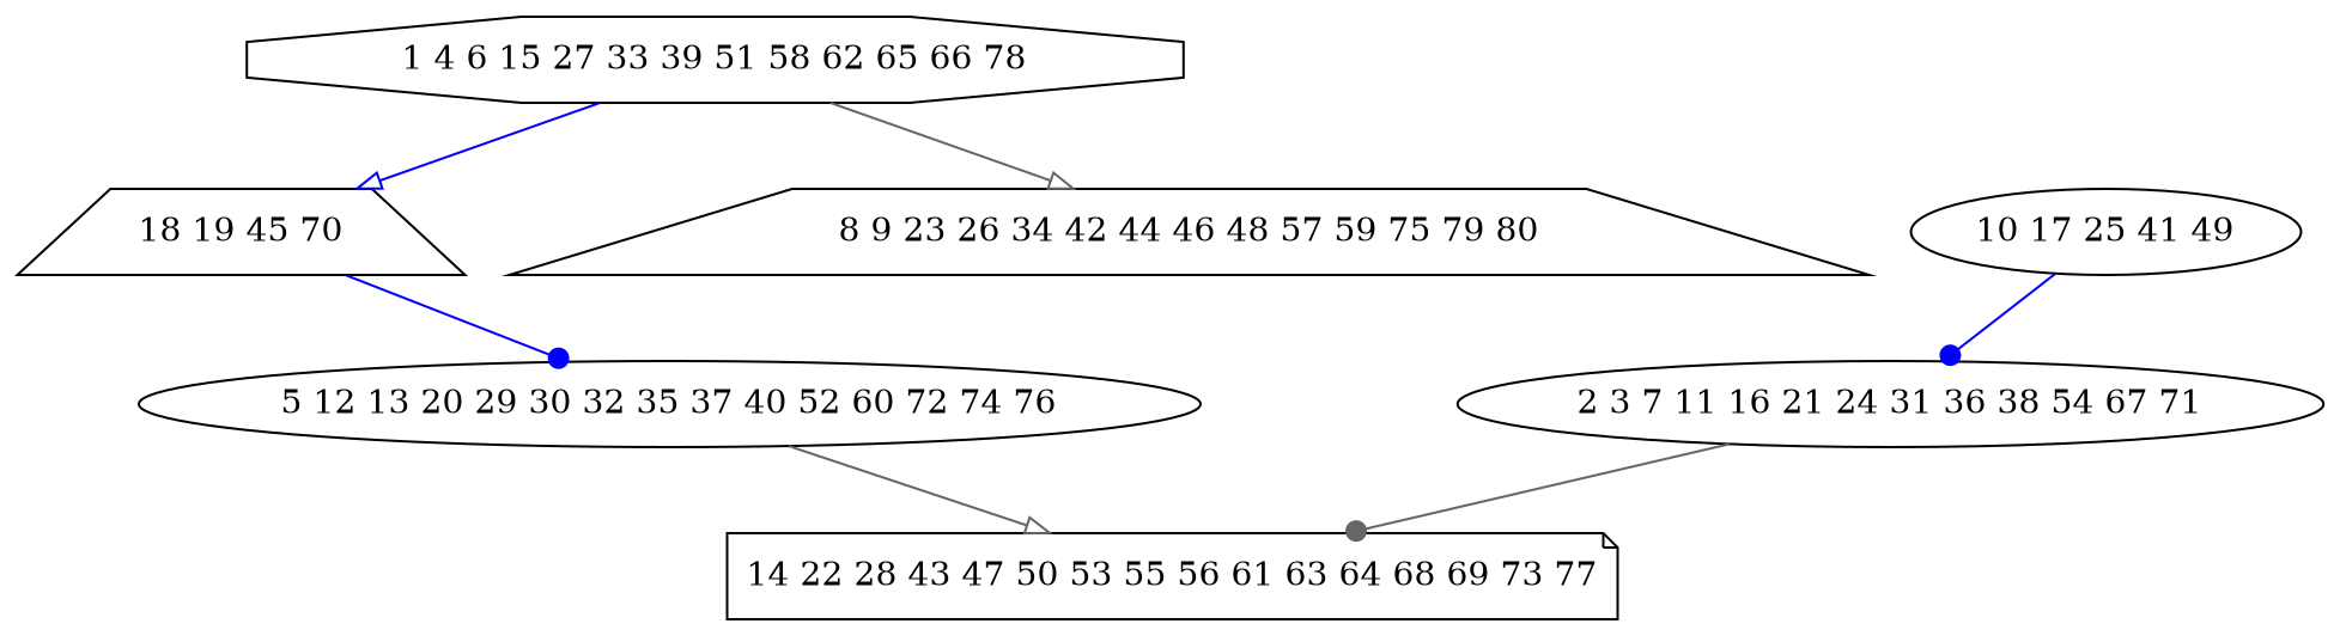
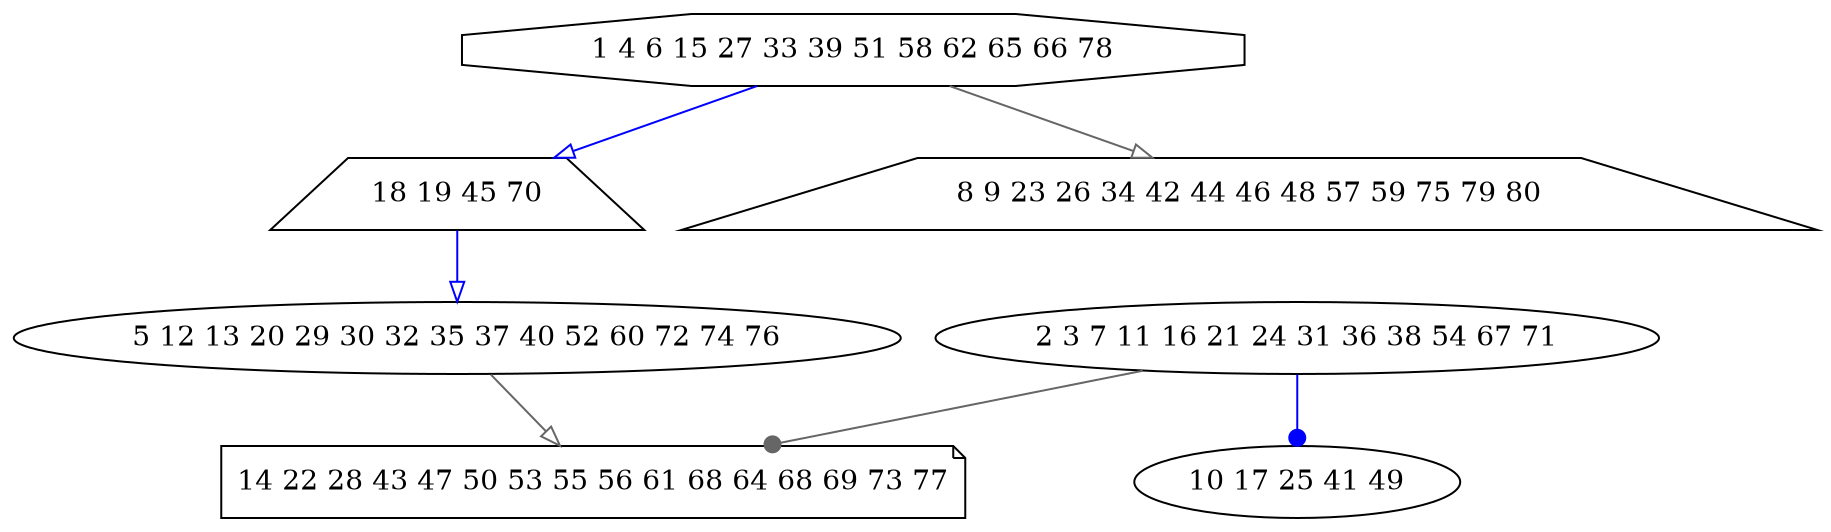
  digraph {
    node [shape=ellipse]
    edge [arrowhead=onormal color=blue]
    n1 [label="1 4 6 15 27 33 39 51 58 62 65 66 78" shape=octagon]
    n2 [label="18 19 45 70" shape=trapezium]
    n3 [label="8 9 23 26 34 42 44 46 48 57 59 75 79 80" shape=trapezium]
    n4 [label="5 12 13 20 29 30 32 35 37 40 52 60 72 74 76"]
-   n5 [label="14 22 28 43 47 50 53 55 56 61 63 64 68 69 73 77" shape=note]
+   n5 [label="14 22 28 43 47 50 53 55 56 61 68 64 68 69 73 77" shape=note]
    n6 [label="2 3 7 11 16 21 24 31 36 38 54 67 71"]
    n7 [label="10 17 25 41 49"]
    n1 -> n2
    n1 -> n3 [color=gray40]
-   n2 -> n4 [arrowhead=dot]
+   n2 -> n4
    n4 -> n5 [color=gray40]
    n6 -> n5 [arrowhead=dot color=gray40]
-   n7 -> n6 [arrowhead=dot]
+   n6 -> n7 [arrowhead=dot]
  }
